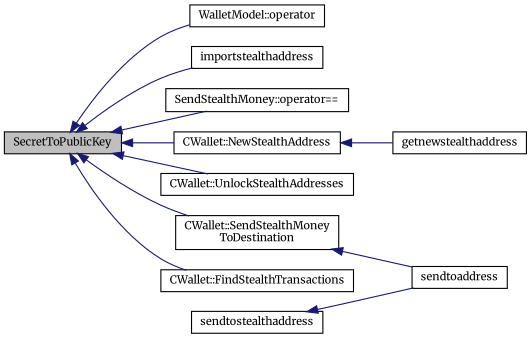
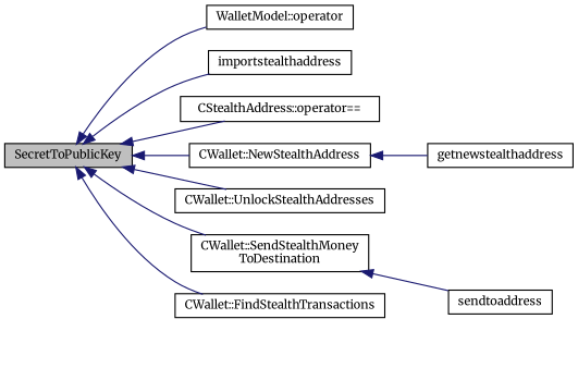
  digraph {
    fontname=Merriweather
    rankdir=LR
    node [color=black fillcolor=white fontname=Merriweather fontsize=10 shape=record style=filled]
    edge [color=midnightblue dir=back fontname=Merriweather fontsize=10 labelfontname=Helvetica labelfontsize=10 style=solid]
    n1 [fillcolor=grey75 fontcolor=black height=0.2 label=SecretToPublicKey width=0.4]
    n2 [height=0.2 label="WalletModel::operator" width=0.4]
    n3 [height=0.2 label=importstealthaddress width=0.4]
-   n4 [height=0.2 label="SendStealthMoney::operator==" width=0.4]
+   n4 [height=0.2 label="CStealthAddress::operator==" width=0.4]
    n5 [height=0.2 label="CWallet::NewStealthAddress" width=0.4]
    n6 [height=0.2 label="CWallet::UnlockStealthAddresses" width=0.4]
    n7 [height=0.2 label="CWallet::SendStealthMoney\lToDestination" width=0.4]
    n8 [height=0.2 label="CWallet::FindStealthTransactions" width=0.4]
    n9 [height=0.2 label=getnewstealthaddress width=0.4]
    n10 [height=0.2 label=sendtoaddress width=0.4]
-   n11 [height=0.2 label=sendtostealthaddress width=0.4]
    n1 -> n2
    n1 -> n3
    n1 -> n4
    n1 -> n5
    n1 -> n6
    n1 -> n7
    n1 -> n8
    n5 -> n9
    n7 -> n10
-   n11 -> n10
  }
